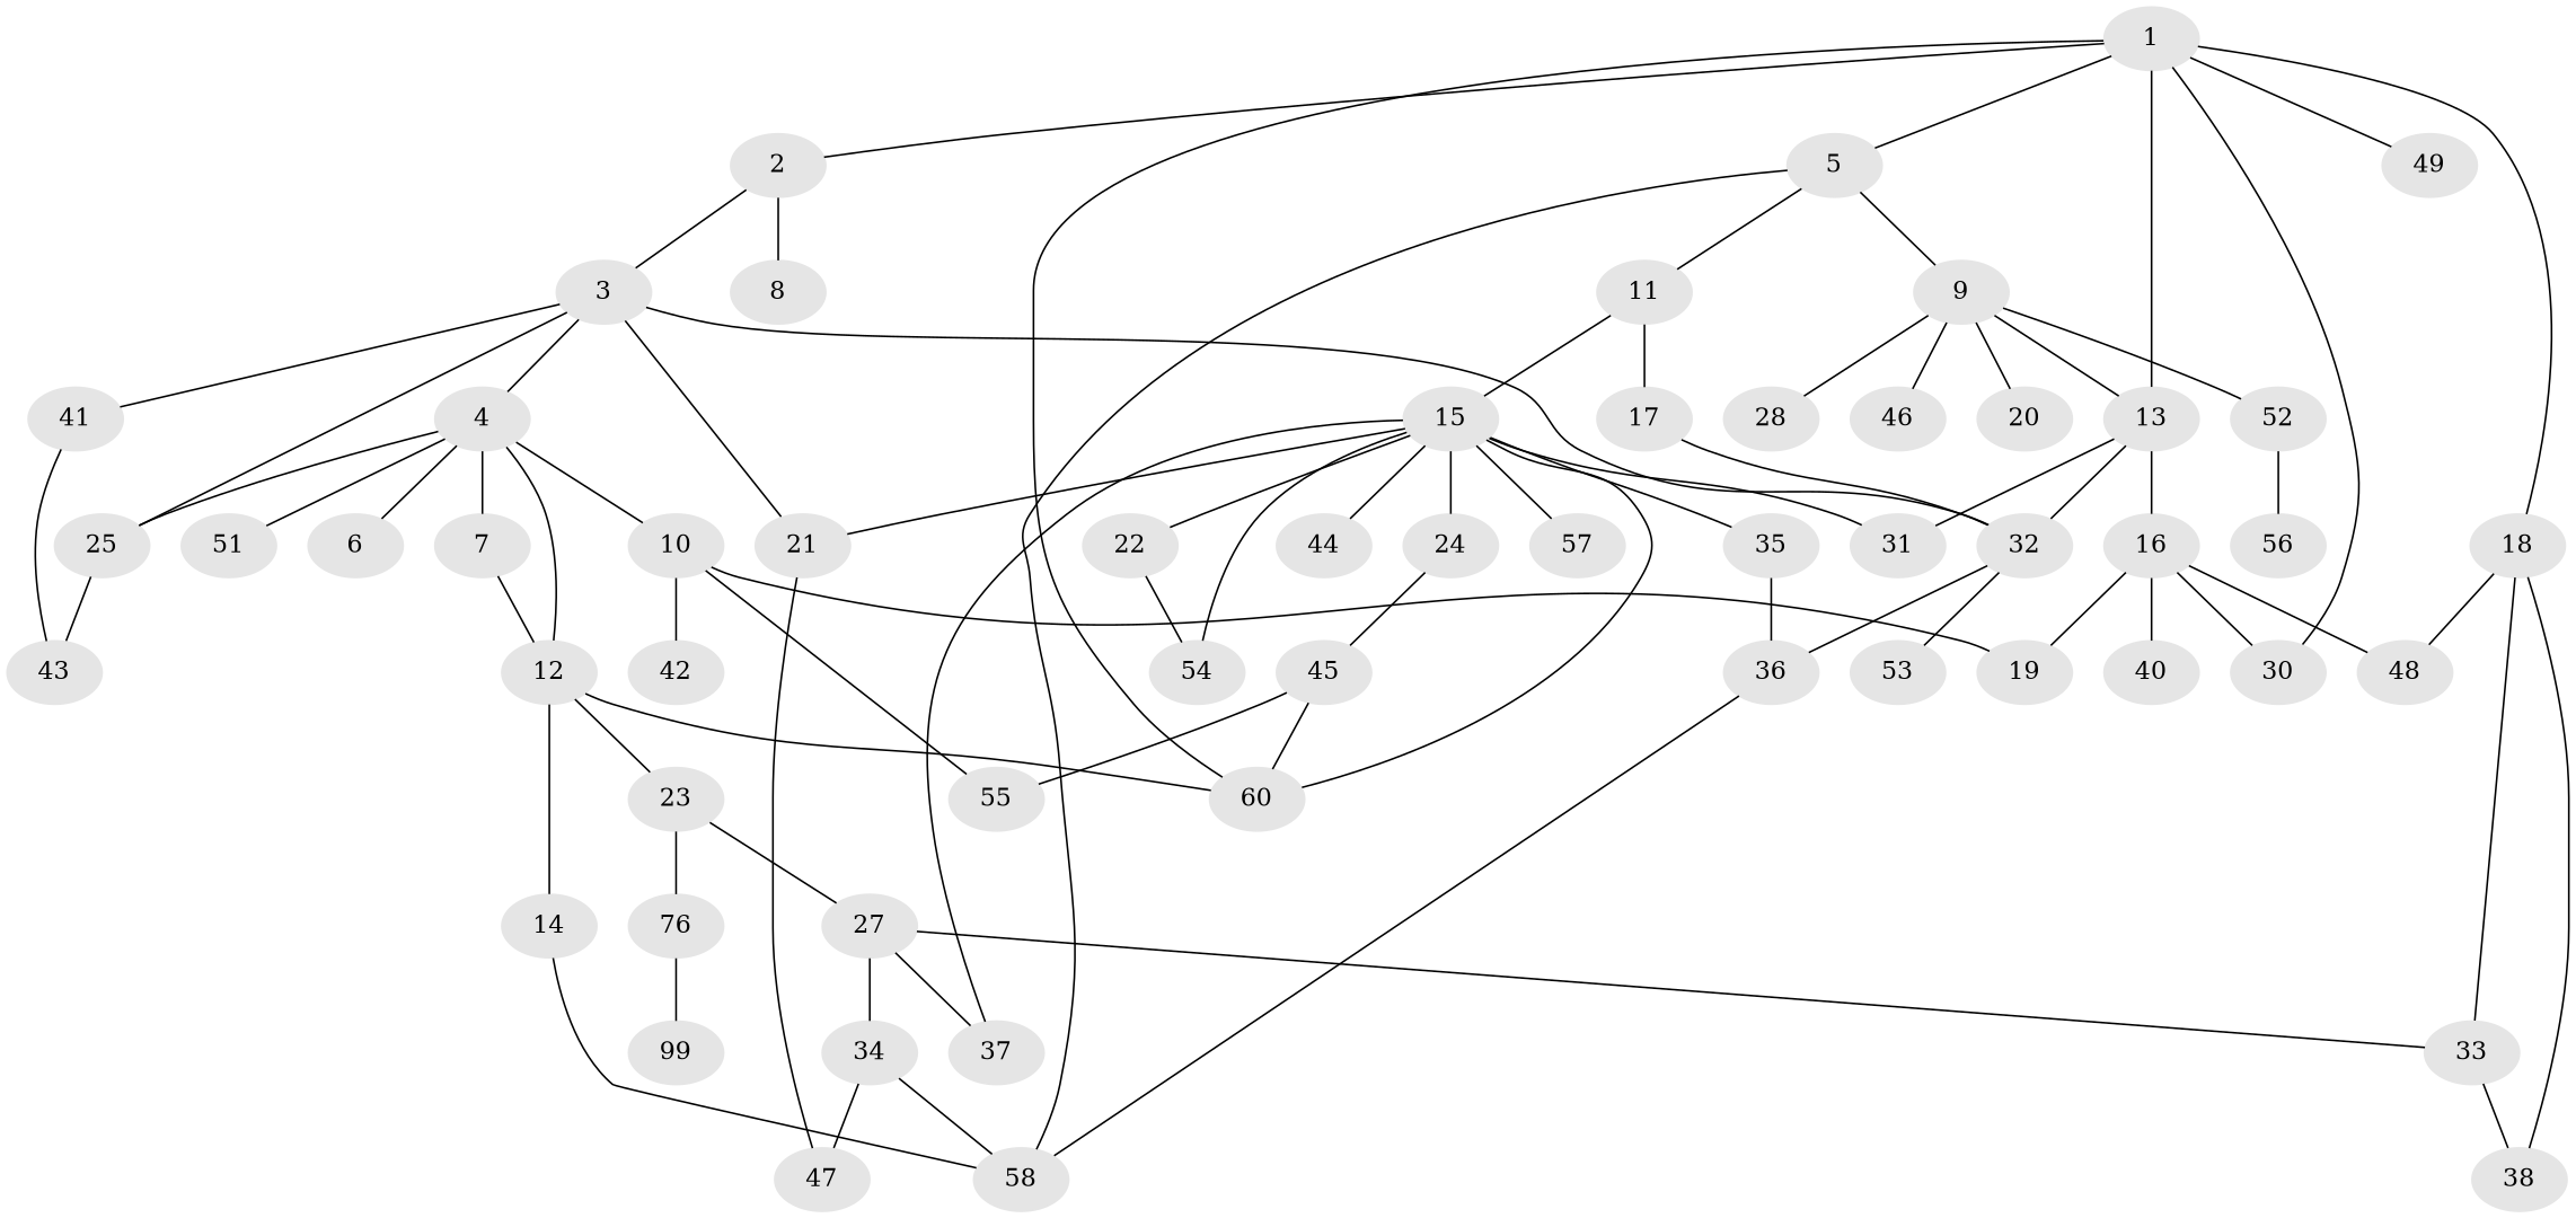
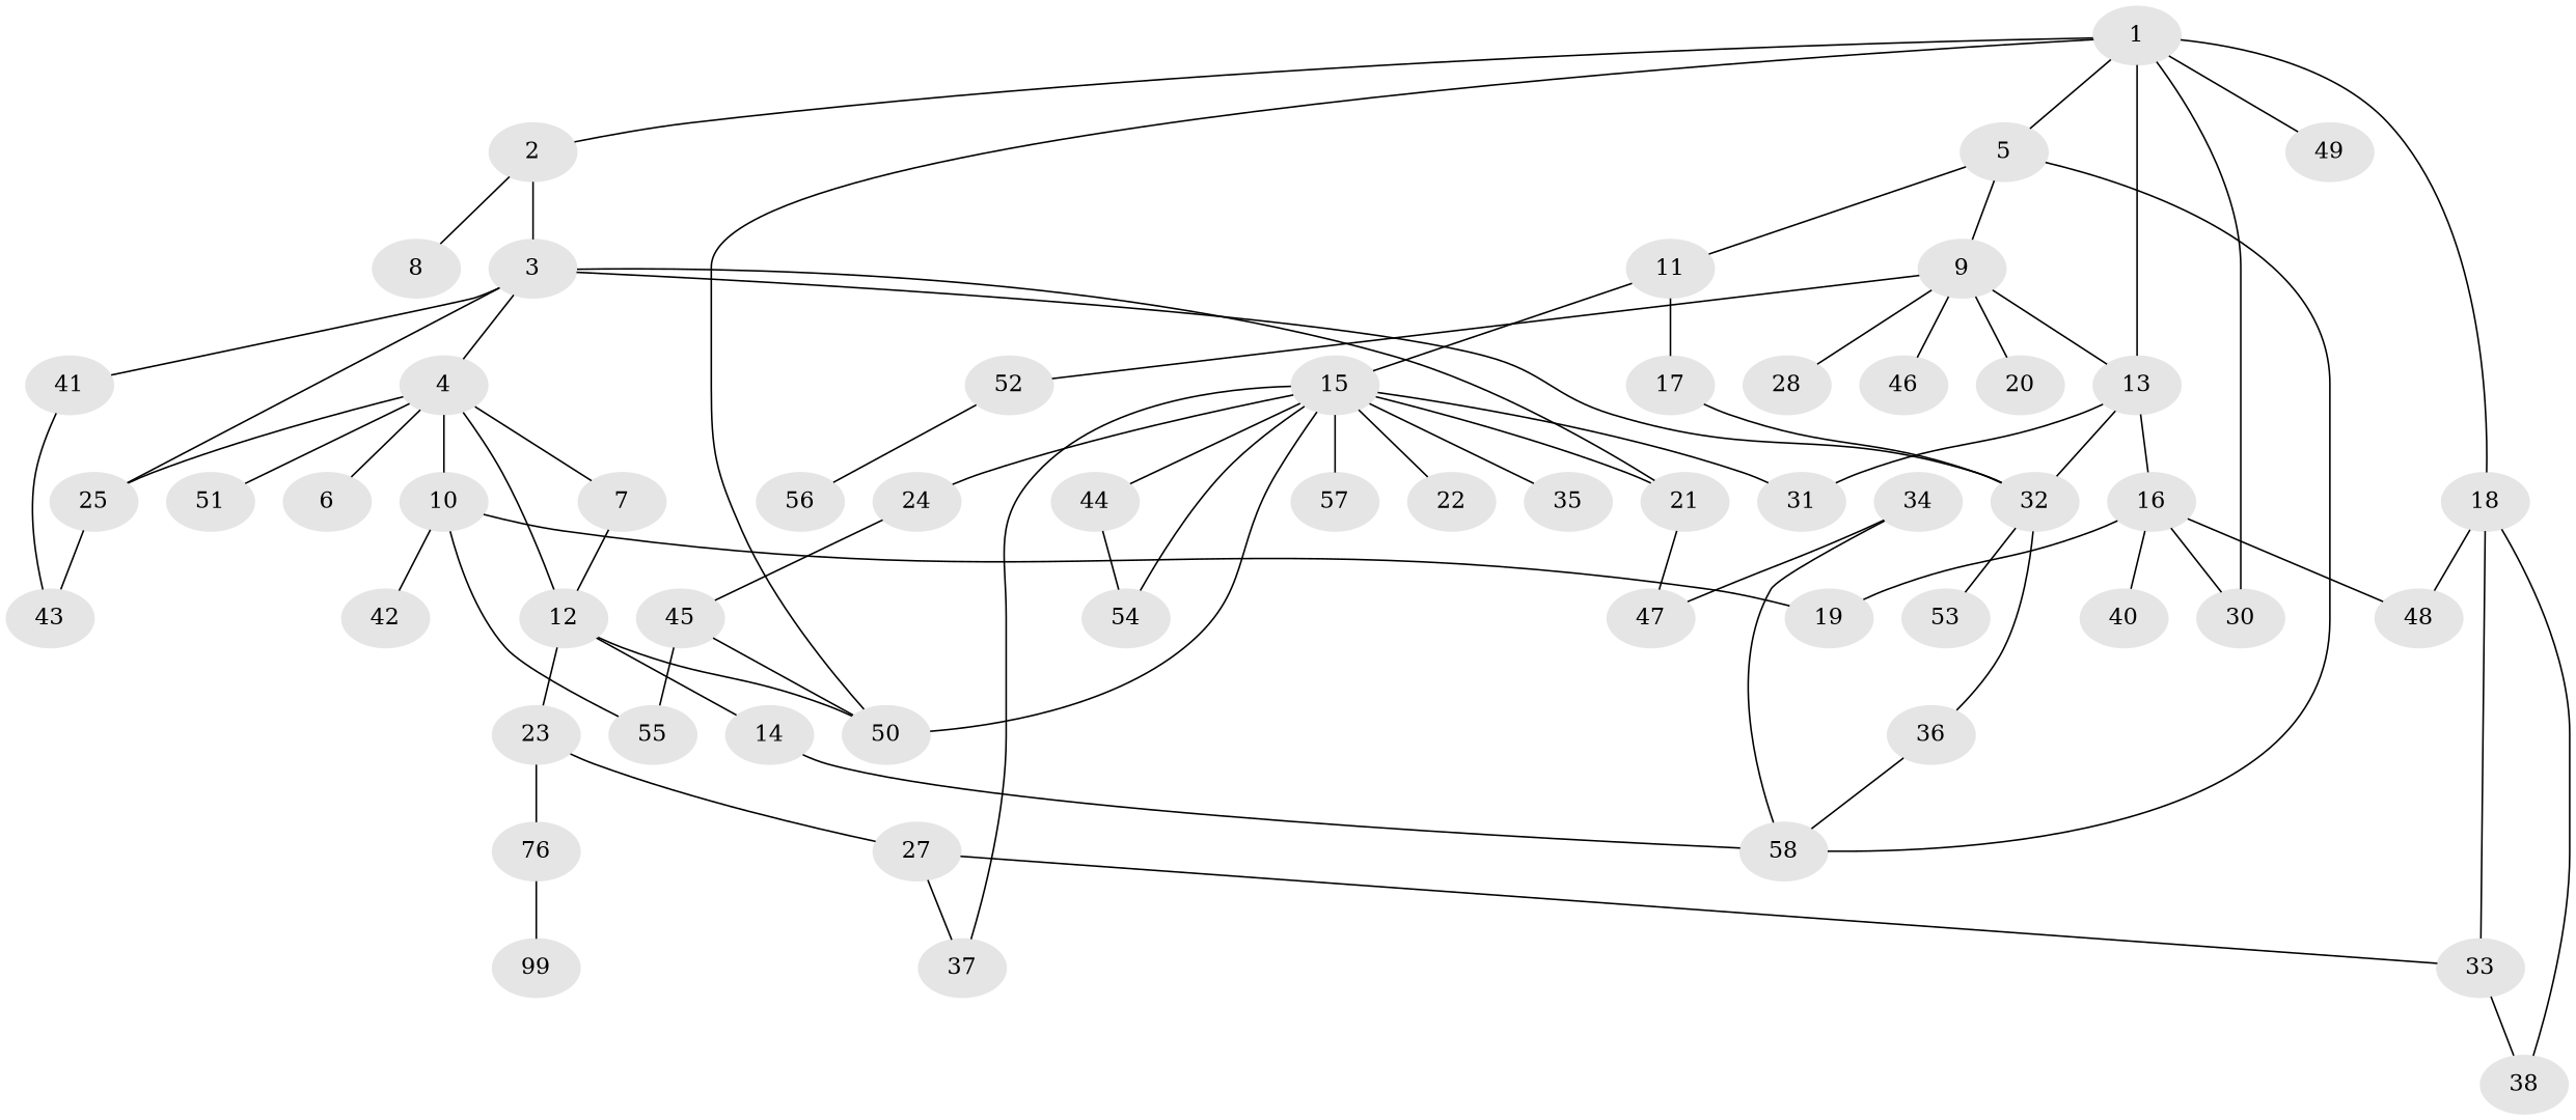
  graph {
    node [color=gray90 style=filled]
    1
    2
    5
    13
    18
    30
    49
-   50 [label=60]
+   50
    3
    8
    9
    11
    58
    32
    16
    31
    48
    33
    38
    4
    21
    25
    41
    6
    7
    10
    12
    51
    47
    43
    36
    53
    19
    42
    55
    14
    23
    20
    28
    46
    52
    15
    17
    56
    22
    24
    35
    37
    44
    54
    57
    n52 [label=76]
    27
    40
    45
    n56 [label=99]
    34
    1 -- 2
    1 -- 5
    1 -- 13
    1 -- 18
    1 -- 30
    1 -- 49
    1 -- 50
    2 -- 3
    2 -- 8
    5 -- 9
    5 -- 11
    5 -- 58
    13 -- 32
    13 -- 16
    13 -- 31
    18 -- 48
    18 -- 33
    18 -- 38
    3 -- 32
    3 -- 4
    3 -- 21
    3 -- 25
    3 -- 41
    9 -- 13
    9 -- 20
    9 -- 28
    9 -- 46
    9 -- 52
    11 -- 15
    11 -- 17
    32 -- 36
    32 -- 53
    16 -- 30
    16 -- 48
    16 -- 19
    16 -- 40
    33 -- 38
    4 -- 25
    4 -- 6
    4 -- 7
    4 -- 10
    4 -- 12
    4 -- 51
    21 -- 47
    25 -- 43
    41 -- 43
    7 -- 12
    10 -- 19
    10 -- 42
    10 -- 55
    12 -- 50
    12 -- 14
    12 -- 23
    36 -- 58
    14 -- 58
    23 -- n52
    23 -- 27
    52 -- 56
    15 -- 50
    15 -- 31
    15 -- 21
    15 -- 22
    15 -- 24
    15 -- 35
    15 -- 37
    15 -- 44
    15 -- 54
    15 -- 57
    17 -- 32
-   22 -- 54
+   44 -- 54
    24 -- 45
-   35 -- 36
    n52 -- n56
    27 -- 33
    27 -- 37
-   27 -- 34
    45 -- 50
    45 -- 55
    34 -- 58
    34 -- 47
  }
